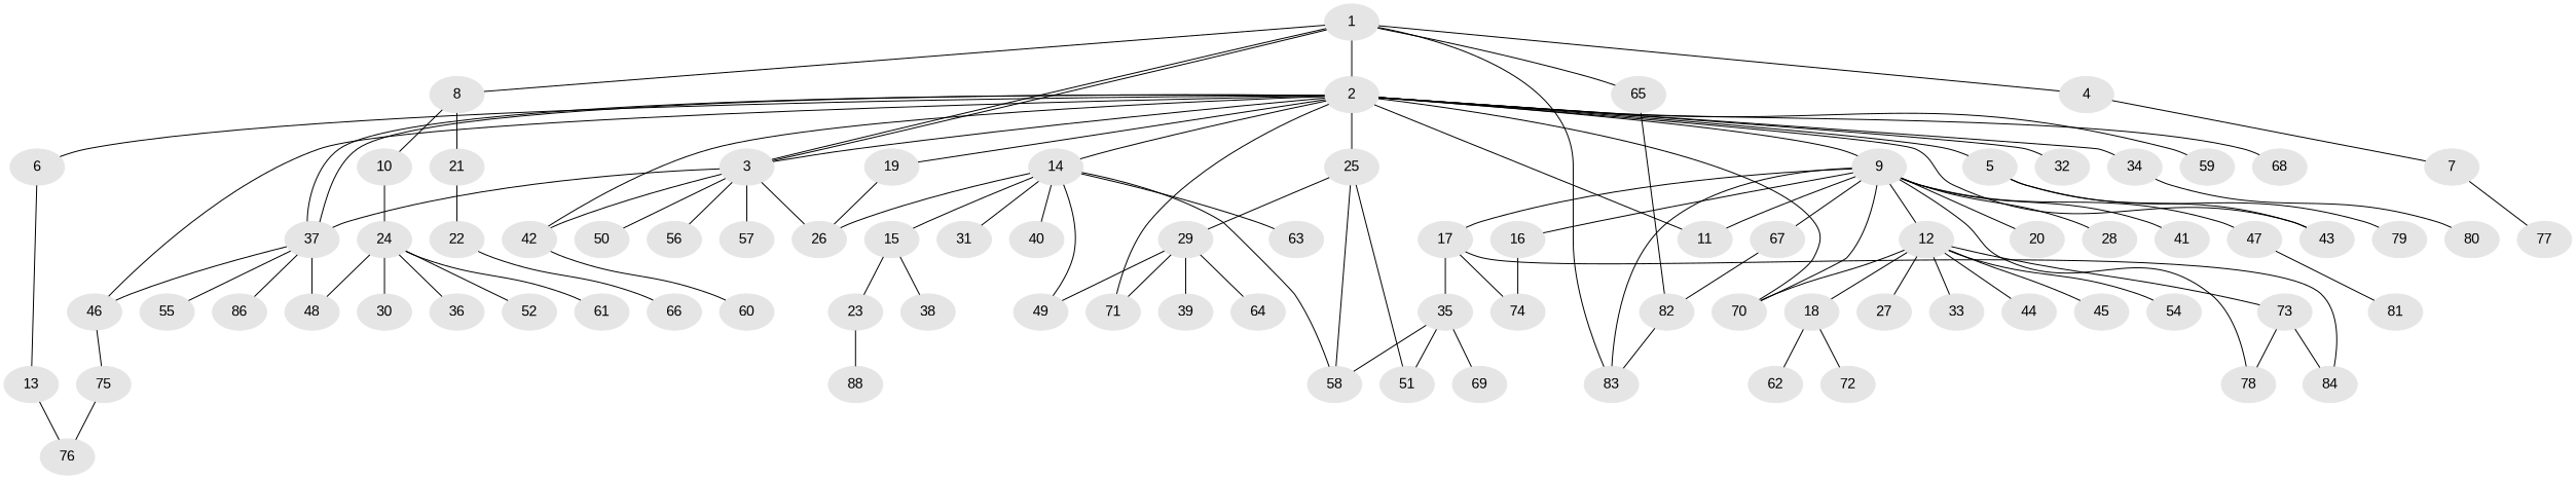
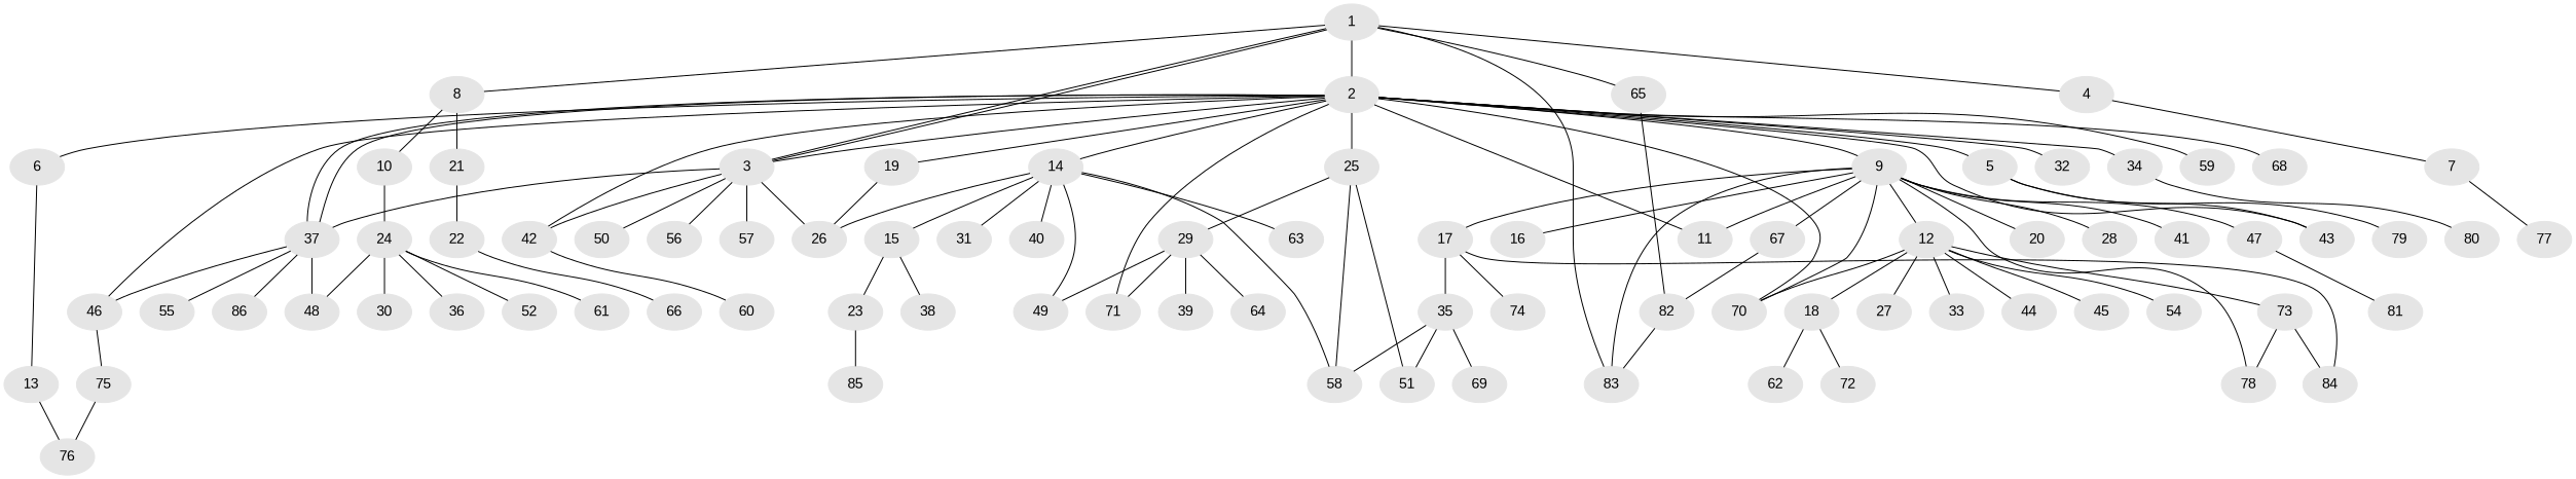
  graph {
    fontname="Liberation Sans"
    node [color=gray90 fontname="Liberation Sans" style=filled]
    edge [fontname="Liberation Sans"]
    1
    2
    3
    4
    8
    65
    83
    5
    6
    9
    11
    14
    19
    25
    32
    34
    37
    42
    43
    46
    59
    68
    70
    71
    26
    50
    56
    57
    7
    10
    21
    82
    79
    13
    12
    16
    17
    20
    28
    41
    47
    67
    78
    15
    31
    40
    49
    58
    63
    29
    51
    80
    48
    55
    86
    60
    75
    77
    76
    24
    22
    18
    27
    33
    44
    45
    54
    73
    74
    35
    84
    81
    30
    36
    52
    61
    62
    72
    23
    38
-   85 [label=88]
+   85
    69
    66
    39
    64
    1 -- 2
    1 -- 3
    1 -- 3
    1 -- 4
    1 -- 8
    1 -- 65
    1 -- 83
    2 -- 3
    2 -- 5
    2 -- 6
    2 -- 9
    2 -- 11
    2 -- 14
    2 -- 19
    2 -- 25
    2 -- 32
    2 -- 34
    2 -- 37
    2 -- 37
    2 -- 42
    2 -- 43
    2 -- 46
    2 -- 59
    2 -- 68
    2 -- 70
    2 -- 71
    3 -- 37
    3 -- 42
    3 -- 26
    3 -- 50
    3 -- 56
    3 -- 57
    4 -- 7
    8 -- 10
    8 -- 21
    65 -- 82
    5 -- 43
    5 -- 79
    6 -- 13
    9 -- 83
    9 -- 11
    9 -- 70
    9 -- 12
    9 -- 16
    9 -- 17
    9 -- 20
    9 -- 28
    9 -- 41
    9 -- 47
    9 -- 67
    9 -- 78
    14 -- 26
    14 -- 15
    14 -- 31
    14 -- 40
    14 -- 49
    14 -- 58
    14 -- 63
    19 -- 26
    25 -- 58
    25 -- 29
    25 -- 51
    34 -- 80
    37 -- 46
    37 -- 48
    37 -- 55
    37 -- 86
    42 -- 60
    46 -- 75
    7 -- 77
    10 -- 24
    21 -- 22
    82 -- 83
    13 -- 76
    12 -- 70
    12 -- 18
    12 -- 27
    12 -- 33
    12 -- 44
    12 -- 45
    12 -- 54
    12 -- 73
-   16 -- 74
    17 -- 74
    17 -- 35
    17 -- 84
    47 -- 81
    67 -- 82
    15 -- 23
    15 -- 38
    29 -- 71
    29 -- 49
    29 -- 39
    29 -- 64
    75 -- 76
    24 -- 48
    24 -- 30
    24 -- 36
    24 -- 52
    24 -- 61
    22 -- 66
    18 -- 62
    18 -- 72
    73 -- 78
    73 -- 84
    35 -- 58
    35 -- 51
    35 -- 69
    23 -- 85
  }
